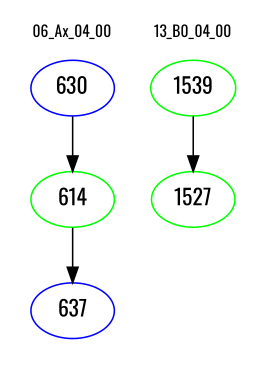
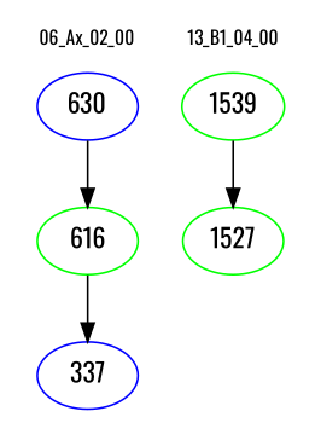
  digraph {
    fontname=Oswald
    node [color=green fontname=Oswald]
    edge [color=black fontname=Oswald]
    n1 [color=blue label=630]
-   n2 [label=614]
-   n3 [color=blue label=637]
+   n2 [label=616]
+   n3 [color=blue label=337]
    n4 [label=1539]
    n5 [label=1527]
    subgraph cluster_1 {
      color=white
      fontsize=10
-     label="06_Ax_04_00"
+     label="06_Ax_02_00"
      n1
      n2
      n3
    }
    subgraph cluster_2 {
      color=white
      fontsize=10
-     label="13_B0_04_00"
+     label="13_B1_04_00"
      n4
      n5
    }
    n1 -> n2
    n2 -> n3
    n4 -> n5
  }
